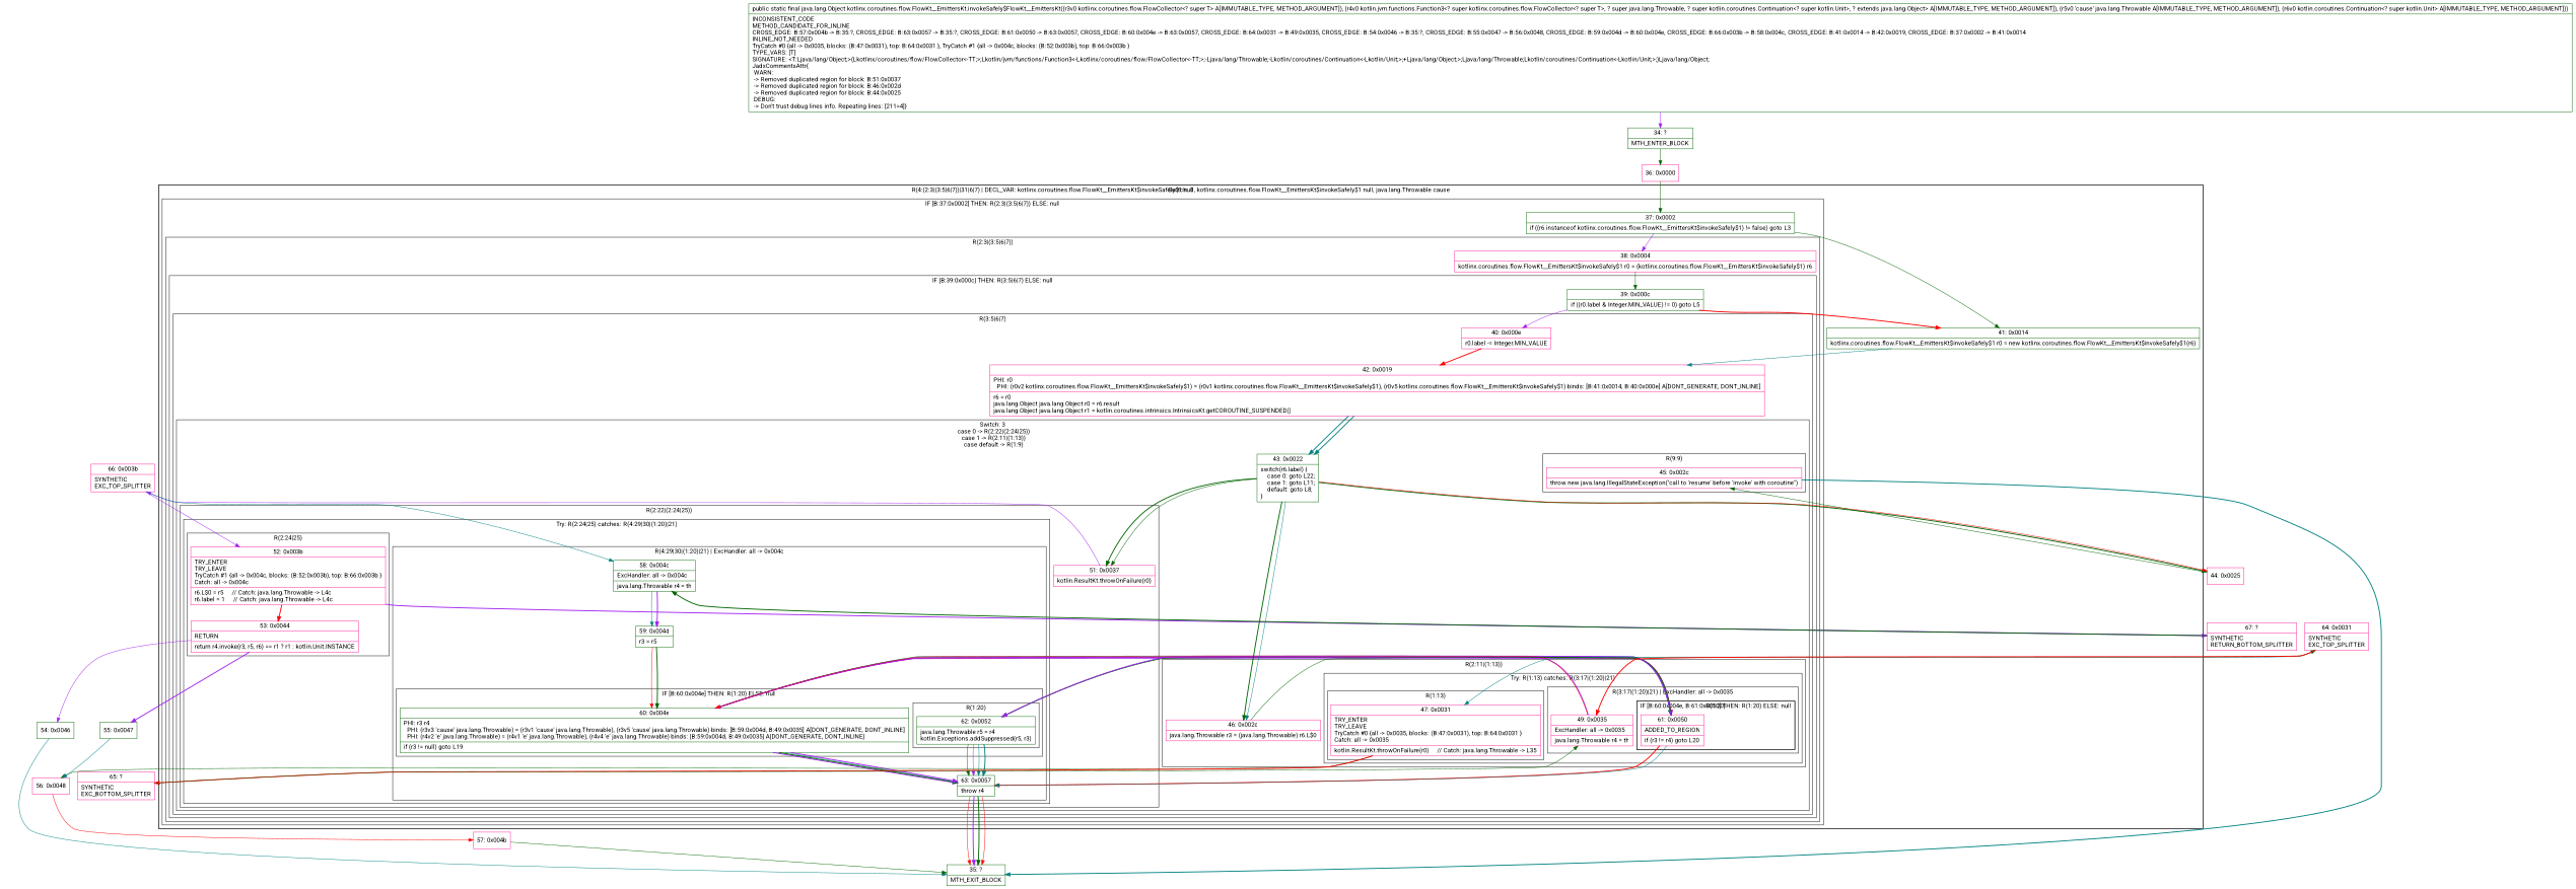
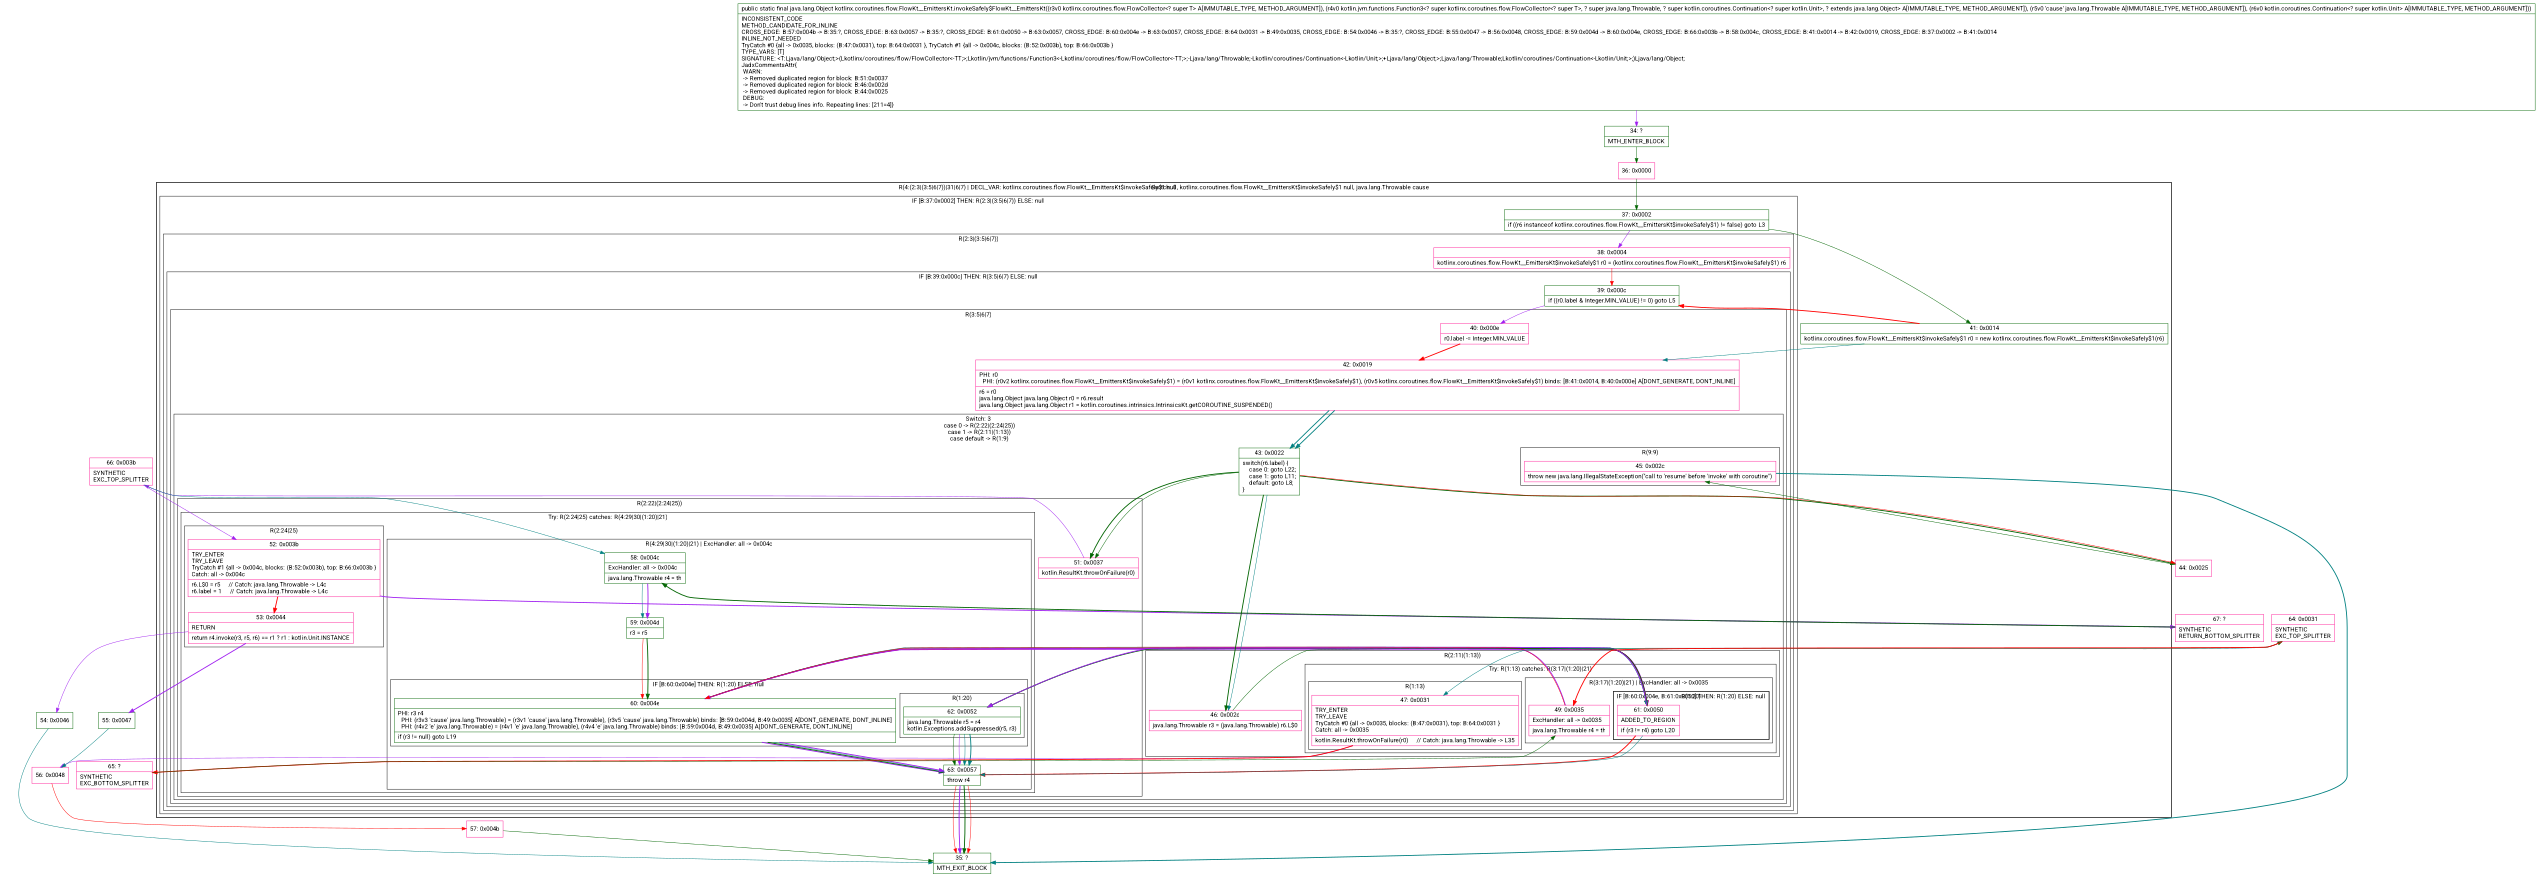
  digraph {
    fontname=Roboto
    node [color=deeppink fontname=Roboto shape=record]
    edge [color=darkgreen fontname=Roboto style=solid]
    n1 [label="{52\:\ 0x003b|TRY_ENTER\lTRY_LEAVE\lTryCatch #1 \{all \-\> 0x004c, blocks: (B:52:0x003b), top: B:66:0x003b \}\lCatch: all \-\> 0x004c\l|r6.L$0 = r5     \/\/ Catch: java.lang.Throwable \-\> L4c\lr6.label = 1     \/\/ Catch: java.lang.Throwable \-\> L4c\l}"]
    n2 [label="{53\:\ 0x0044|RETURN\l|return r4.invoke(r3, r5, r6) == r1 ? r1 : kotlin.Unit.INSTANCE\l}"]
    n3 [color=darkgreen label="{62\:\ 0x0052|java.lang.Throwable r5 = r4\lkotlin.Exceptions.addSuppressed(r5, r3)\l}"]
    n4 [color=darkgreen label="{60\:\ 0x004e|PHI: r3 r4 \l  PHI: (r3v3 'cause' java.lang.Throwable) = (r3v1 'cause' java.lang.Throwable), (r3v5 'cause' java.lang.Throwable) binds: [B:59:0x004d, B:49:0x0035] A[DONT_GENERATE, DONT_INLINE]\l  PHI: (r4v2 'e' java.lang.Throwable) = (r4v1 'e' java.lang.Throwable), (r4v4 'e' java.lang.Throwable) binds: [B:59:0x004d, B:49:0x0035] A[DONT_GENERATE, DONT_INLINE]\l|if (r3 != null) goto L19\l}"]
    n5 [color=darkgreen label="{58\:\ 0x004c|ExcHandler: all \-\> 0x004c\l|java.lang.Throwable r4 = th\l}"]
    n6 [color=darkgreen label="{59\:\ 0x004d|r3 = r5\l}"]
    n7 [color=darkgreen label="{63\:\ 0x0057|throw r4\l}"]
    n8 [label="{51\:\ 0x0037|kotlin.ResultKt.throwOnFailure(r0)\l}"]
    n9 [label="{47\:\ 0x0031|TRY_ENTER\lTRY_LEAVE\lTryCatch #0 \{all \-\> 0x0035, blocks: (B:47:0x0031), top: B:64:0x0031 \}\lCatch: all \-\> 0x0035\l|kotlin.ResultKt.throwOnFailure(r0)     \/\/ Catch: java.lang.Throwable \-\> L35\l}"]
    n10 [label="{61\:\ 0x0050|ADDED_TO_REGION\l|if (r3 != r4) goto L20\l}"]
    n11 [label="{49\:\ 0x0035|ExcHandler: all \-\> 0x0035\l|java.lang.Throwable r4 = th\l}"]
    n12 [label="{46\:\ 0x002d|java.lang.Throwable r3 = (java.lang.Throwable) r6.L$0\l}"]
    n13 [label="{45\:\ 0x002c|throw new java.lang.IllegalStateException(\"call to 'resume' before 'invoke' with coroutine\")\l}"]
    n14 [color=darkgreen label="{43\:\ 0x0022|switch(r6.label) \{\l    case 0: goto L22;\l    case 1: goto L11;\l    default: goto L8;\l\}\l}"]
    n15 [label="{40\:\ 0x000e|r0.label \-= Integer.MIN_VALUE\l}"]
    n16 [label="{42\:\ 0x0019|PHI: r0 \l  PHI: (r0v2 kotlinx.coroutines.flow.FlowKt__EmittersKt$invokeSafely$1) = (r0v1 kotlinx.coroutines.flow.FlowKt__EmittersKt$invokeSafely$1), (r0v5 kotlinx.coroutines.flow.FlowKt__EmittersKt$invokeSafely$1) binds: [B:41:0x0014, B:40:0x000e] A[DONT_GENERATE, DONT_INLINE]\l|r6 = r0\ljava.lang.Object java.lang.Object r0 = r6.result\ljava.lang.Object java.lang.Object r1 = kotlin.coroutines.intrinsics.IntrinsicsKt.getCOROUTINE_SUSPENDED()\l}"]
    n17 [color=darkgreen label="{39\:\ 0x000c|if ((r0.label & Integer.MIN_VALUE) != 0) goto L5\l}"]
    n18 [label="{38\:\ 0x0004|kotlinx.coroutines.flow.FlowKt__EmittersKt$invokeSafely$1 r0 = (kotlinx.coroutines.flow.FlowKt__EmittersKt$invokeSafely$1) r6\l}"]
    n19 [color=darkgreen label="{37\:\ 0x0002|if ((r6 instanceof kotlinx.coroutines.flow.FlowKt__EmittersKt$invokeSafely$1) != false) goto L3\l}"]
    n20 [color=darkgreen label="{41\:\ 0x0014|kotlinx.coroutines.flow.FlowKt__EmittersKt$invokeSafely$1 r0 = new kotlinx.coroutines.flow.FlowKt__EmittersKt$invokeSafely$1(r6)\l}"]
    n21 [label="{67\:\ ?|SYNTHETIC\lRETURN_BOTTOM_SPLITTER\l}"]
    n22 [color=darkgreen label="{54\:\ 0x0046}"]
    n23 [color=darkgreen label="{55\:\ 0x0047}"]
    n24 [color=darkgreen label="{35\:\ ?|MTH_EXIT_BLOCK\l}"]
    n25 [label="{66\:\ 0x003b|SYNTHETIC\lEXC_TOP_SPLITTER\l}"]
    n26 [label="{56\:\ 0x0048}"]
    n27 [label="{65\:\ ?|SYNTHETIC\lEXC_BOTTOM_SPLITTER\l}"]
    n28 [label="{64\:\ 0x0031|SYNTHETIC\lEXC_TOP_SPLITTER\l}"]
    n29 [label="{44\:\ 0x0025}"]
    n30 [label="{57\:\ 0x004b}"]
    n31 [color=darkgreen label="{34\:\ ?|MTH_ENTER_BLOCK\l}"]
    n32 [label="{36\:\ 0x0000}"]
    n33 [color=darkgreen label="{public static final java.lang.Object kotlinx.coroutines.flow.FlowKt__EmittersKt.invokeSafely$FlowKt__EmittersKt((r3v0 kotlinx.coroutines.flow.FlowCollector\<? super T\> A[IMMUTABLE_TYPE, METHOD_ARGUMENT]), (r4v0 kotlin.jvm.functions.Function3\<? super kotlinx.coroutines.flow.FlowCollector\<? super T\>, ? super java.lang.Throwable, ? super kotlin.coroutines.Continuation\<? super kotlin.Unit\>, ? extends java.lang.Object\> A[IMMUTABLE_TYPE, METHOD_ARGUMENT]), (r5v0 'cause' java.lang.Throwable A[IMMUTABLE_TYPE, METHOD_ARGUMENT]), (r6v0 kotlin.coroutines.Continuation\<? super kotlin.Unit\> A[IMMUTABLE_TYPE, METHOD_ARGUMENT]))  | INCONSISTENT_CODE\lMETHOD_CANDIDATE_FOR_INLINE\lCROSS_EDGE: B:57:0x004b \-\> B:35:?, CROSS_EDGE: B:63:0x0057 \-\> B:35:?, CROSS_EDGE: B:61:0x0050 \-\> B:63:0x0057, CROSS_EDGE: B:60:0x004e \-\> B:63:0x0057, CROSS_EDGE: B:64:0x0031 \-\> B:49:0x0035, CROSS_EDGE: B:54:0x0046 \-\> B:35:?, CROSS_EDGE: B:55:0x0047 \-\> B:56:0x0048, CROSS_EDGE: B:59:0x004d \-\> B:60:0x004e, CROSS_EDGE: B:66:0x003b \-\> B:58:0x004c, CROSS_EDGE: B:41:0x0014 \-\> B:42:0x0019, CROSS_EDGE: B:37:0x0002 \-\> B:41:0x0014\lINLINE_NOT_NEEDED\lTryCatch #0 \{all \-\> 0x0035, blocks: (B:47:0x0031), top: B:64:0x0031 \}, TryCatch #1 \{all \-\> 0x004c, blocks: (B:52:0x003b), top: B:66:0x003b \}\lTYPE_VARS: [T]\lSIGNATURE: \<T:Ljava\/lang\/Object;\>(Lkotlinx\/coroutines\/flow\/FlowCollector\<\-TT;\>;Lkotlin\/jvm\/functions\/Function3\<\-Lkotlinx\/coroutines\/flow\/FlowCollector\<\-TT;\>;\-Ljava\/lang\/Throwable;\-Lkotlin\/coroutines\/Continuation\<\-Lkotlin\/Unit;\>;+Ljava\/lang\/Object;\>;Ljava\/lang\/Throwable;Lkotlin\/coroutines\/Continuation\<\-Lkotlin\/Unit;\>;)Ljava\/lang\/Object;\lJadxCommentsAttr\{\l WARN: \l \-\> Removed duplicated region for block: B:51:0x0037 \l \-\> Removed duplicated region for block: B:46:0x002d \l \-\> Removed duplicated region for block: B:44:0x0025 \l DEBUG: \l \-\> Don't trust debug lines info. Repeating lines: [211=4]\}\l}"]
    subgraph cluster_1 {
      label="R(4:(2:3|(3:5|6|7))|31|6|7) | DECL_VAR: kotlinx.coroutines.flow.FlowKt__EmittersKt$invokeSafely$1 null, kotlinx.coroutines.flow.FlowKt__EmittersKt$invokeSafely$1 null, java.lang.Throwable cause\l"
      n20
      subgraph cluster_2 {
        label="IF [B:37:0x0002] THEN: R(2:3|(3:5|6|7)) ELSE: null"
        n19
        subgraph cluster_3 {
          label="R(2:3|(3:5|6|7))"
          n18
          subgraph cluster_4 {
            label="IF [B:39:0x000c] THEN: R(3:5|6|7) ELSE: null"
            n17
            subgraph cluster_5 {
              label="R(3:5|6|7)"
              n15
              n16
              subgraph cluster_6 {
                label="Switch: 3\n case 0 -> R(2:22|(2:24|25))\n case 1 -> R(2:11|(1:13))\n case default -> R(1:9)"
                n14
                subgraph cluster_7 {
                  label="R(2:22|(2:24|25))"
                  n8
                  subgraph cluster_8 {
                    label="Try: R(2:24|25) catches: R(4:29|30|(1:20)|21)"
                    subgraph cluster_9 {
                      label="R(2:24|25)"
                      n1
                      n2
                    }
                    subgraph cluster_10 {
                      label="R(4:29|30|(1:20)|21) | ExcHandler: all \-\> 0x004c\l"
                      n5
                      n6
                      n7
                      subgraph cluster_11 {
                        label="IF [B:60:0x004e] THEN: R(1:20) ELSE: null"
                        n4
                        subgraph cluster_12 {
                          label="R(1:20)"
                          n3
                        }
                      }
                    }
                  }
                }
                subgraph cluster_13 {
                  label="R(2:11|(1:13))"
                  n12
                  subgraph cluster_14 {
                    label="Try: R(1:13) catches: R(3:17|(1:20)|21)"
                    subgraph cluster_15 {
                      label="R(1:13)"
                      n9
                    }
                    subgraph cluster_16 {
                      label="R(3:17|(1:20)|21) | ExcHandler: all \-\> 0x0035\l"
                      n11
                      subgraph cluster_17 {
                        label="IF [B:60:0x004e, B:61:0x0050] THEN: R(1:20) ELSE: null"
                        n10
                        subgraph cluster_18 {
                          label="R(1:20)"
                        }
                      }
                    }
                  }
                }
                subgraph cluster_19 {
                  label="R(9:9)"
                  n13
                }
              }
            }
          }
        }
      }
      subgraph cluster_20 {
        label="Switch: 0"
      }
    }
    subgraph cluster_21 {
      label="R(4:29|30|(1:20)|21) | ExcHandler: all \-\> 0x004c\l"
      subgraph cluster_22 {
        label="IF [B:60:0x004e] THEN: R(1:20) ELSE: null"
        subgraph cluster_23 {
          label="R(1:20)"
        }
      }
    }
    subgraph cluster_24 {
      label="R(3:17|(1:20)|21) | ExcHandler: all \-\> 0x0035\l"
      subgraph cluster_25 {
        label="IF [B:60:0x004e, B:61:0x0050] THEN: R(1:20) ELSE: null"
        subgraph cluster_26 {
          label="R(1:20)"
        }
      }
    }
    n1 -> n2 [color=red style=bold]
    n1 -> n21 [color=purple style=bold]
    n2 -> n22 [color=purple]
    n2 -> n23 [color=purple style=bold]
    n3 -> n7
    n3 -> n7 [color=purple]
    n3 -> n7 [color=teal]
    n3 -> n7 [color=teal style=bold]
    n4 -> n7 [color=purple style=bold]
    n4 -> n7 [style=bold]
    n4 -> n7 [color=teal]
    n4 -> n7 [color=purple style=bold]
    n4 -> n10 [color=purple style=bold]
    n4 -> n10 [color=red style=bold]
    n4 -> n10 [color=teal]
    n4 -> n10 [color=teal]
    n5 -> n6 [color=teal]
    n5 -> n6 [color=purple style=bold]
    n6 -> n4 [color=red]
    n6 -> n4 [style=bold]
    n7 -> n24 [color=red]
    n7 -> n24 [color=purple style=bold]
    n7 -> n24 [style=bold]
    n7 -> n24 [color=red]
    n8 -> n25 [color=purple]
-   n9 -> n26
+   n9 -> n26 [color=purple]
    n9 -> n27 [color=red style=bold]
    n10 -> n3 [style=bold]
    n10 -> n3 [color=purple style=bold]
    n10 -> n7 [color=red style=bold]
    n10 -> n7 [color=teal]
    n11 -> n4 [color=purple style=bold]
    n11 -> n4 [color=red]
    n12 -> n28
    n13 -> n24 [color=teal style=bold]
    n14 -> n8 [style=bold]
    n14 -> n8
    n14 -> n12 [style=bold]
    n14 -> n12 [color=teal]
    n14 -> n29 [style=bold]
    n14 -> n29 [color=red]
    n15 -> n16 [color=red style=bold]
    n16 -> n14 [color=teal style=bold]
    n16 -> n14 [color=teal style=bold]
    n17 -> n15 [color=purple]
-   n17 -> n20 [color=red style=bold]
-   n18 -> n17
+   n20 -> n17 [color=red style=bold]
+   n18 -> n17 [color=red]
    n19 -> n18 [color=purple]
    n19 -> n20
    n20 -> n16 [color=teal]
    n21 -> n5 [style=bold]
    n22 -> n24 [color=teal]
    n23 -> n26 [color=teal]
    n25 -> n1 [color=purple]
    n25 -> n5 [color=teal]
    n26 -> n30 [color=red]
    n27 -> n11
    n28 -> n9 [color=teal]
    n28 -> n11 [color=red style=bold]
    n29 -> n13
    n30 -> n24
    n31 -> n32
    n32 -> n19
    n33 -> n31 [color=purple]
  }
